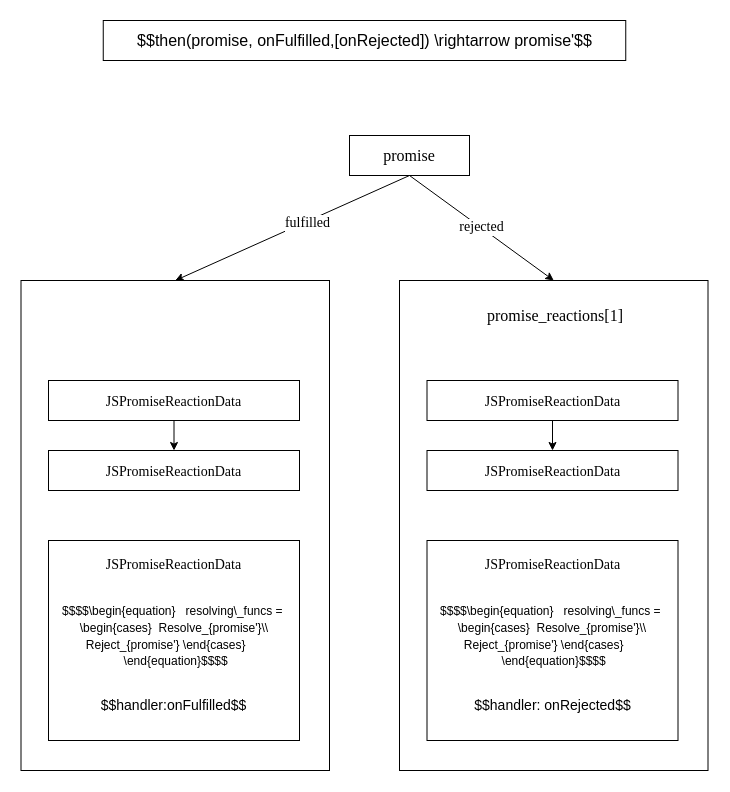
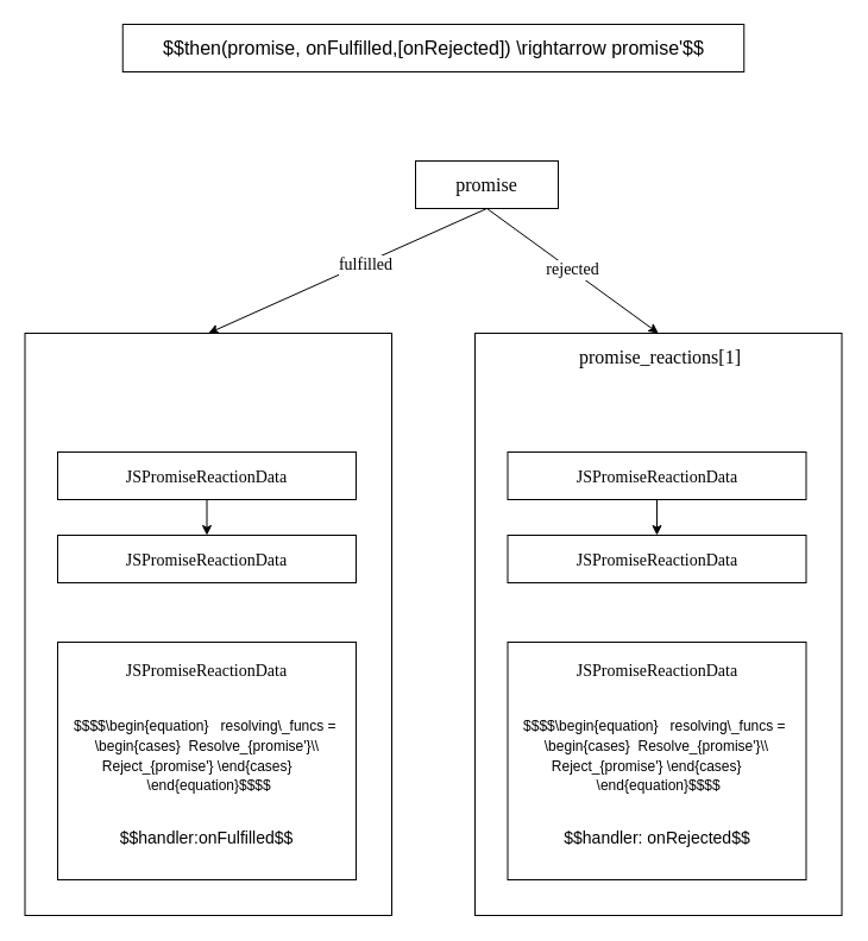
  <mxCell id="0" />
  <mxCell id="1" parent="0" />
  <mxCell id="2" value="" style="rounded=0;whiteSpace=wrap;html=1;fontSize=16;" parent="1" vertex="1"><mxGeometry x="20.5" y="280" width="308.5" height="490" as="geometry" /></mxCell>
  <mxCell id="3" value="&lt;font style=&quot;font-size: 16px;&quot;&gt;$$then(promise, onFulfilled,[onRejected]) \rightarrow promise'$$&lt;/font&gt;" style="rounded=0;whiteSpace=wrap;html=1;" parent="1" vertex="1"><mxGeometry x="102.75" y="20" width="522.5" height="40" as="geometry" /></mxCell>
  <mxCell id="4" value="promise" style="rounded=0;whiteSpace=wrap;html=1;fontSize=16;fontFamily=SF Mono;" parent="1" vertex="1"><mxGeometry x="349" y="135" width="120" height="40" as="geometry" /></mxCell>
  <mxCell id="5" value="&lt;font style=&quot;font-size: 14px;&quot;&gt;JSPromiseReactionData&lt;br&gt;&lt;/font&gt;" style="rounded=0;whiteSpace=wrap;html=1;fontSize=16;fontFamily=SF Mono;" parent="1" vertex="1"><mxGeometry x="48" y="450" width="251" height="40" as="geometry" /></mxCell>
  <mxCell id="6" value="" style="rounded=0;whiteSpace=wrap;html=1;fontSize=16;" parent="1" vertex="1"><mxGeometry x="48" y="540" width="251" height="200" as="geometry" /></mxCell>
  <mxCell id="7" value="" style="shape=image;html=1;verticalAlign=top;verticalLabelPosition=bottom;labelBackgroundColor=#ffffff;imageAspect=0;aspect=fixed;image=https://cdn1.iconfinder.com/data/icons/material-core/16/more-vert-128.png;fontSize=16;" parent="1" vertex="1"><mxGeometry x="166" y="505" width="20" height="20" as="geometry" /></mxCell>
  <mxCell id="8" value="" style="endArrow=classic;html=1;rounded=0;fontSize=14;exitX=0.5;exitY=1;exitDx=0;exitDy=0;entryX=0.5;entryY=0;entryDx=0;entryDy=0;" parent="1" source="4" target="2" edge="1"><mxGeometry width="50" height="50" relative="1" as="geometry"><mxPoint x="413" y="410" as="sourcePoint" /><mxPoint x="463" y="360" as="targetPoint" /></mxGeometry></mxCell>
  <mxCell id="9" value="fulfilled" style="edgeLabel;html=1;align=center;verticalAlign=middle;resizable=0;points=[];fontSize=14;fontFamily=SF Mono;" parent="8" connectable="0" vertex="1"><mxGeometry x="-0.116" y="1" relative="1" as="geometry"><mxPoint as="offset" /></mxGeometry></mxCell>
  <mxCell id="10" value="rejected" style="endArrow=classic;html=1;rounded=0;fontSize=14;exitX=0.5;exitY=1;exitDx=0;exitDy=0;entryX=0.5;entryY=0;entryDx=0;entryDy=0;fontFamily=SF Mono;" parent="1" source="4" target="15" edge="1"><mxGeometry width="50" height="50" relative="1" as="geometry"><mxPoint x="413" y="410" as="sourcePoint" /><mxPoint x="553" y="280" as="targetPoint" /></mxGeometry></mxCell>
  <mxCell id="11" value="JSPromiseReactionData" style="text;html=1;strokeColor=none;fillColor=none;align=center;verticalAlign=middle;whiteSpace=wrap;rounded=0;fontSize=14;fontFamily=SF Mono;" parent="1" vertex="1"><mxGeometry x="73" y="550" width="201" height="30" as="geometry" /></mxCell>
  <mxCell id="12" value="$$handler:onFulfilled$$" style="text;html=1;strokeColor=none;fillColor=none;align=center;verticalAlign=middle;whiteSpace=wrap;rounded=0;fontSize=14;" parent="1" vertex="1"><mxGeometry x="88" y="690" width="171" height="30" as="geometry" /></mxCell>
  <mxCell id="13" value="&lt;font style=&quot;font-size: 12px;&quot;&gt;$$$$\begin{equation}&amp;nbsp; &amp;nbsp;resolving\_funcs =&amp;nbsp; \begin{cases}&amp;nbsp; Resolve_{promise'}\\ Reject_{promise'} \end{cases}&amp;nbsp; &amp;nbsp; &amp;nbsp; &amp;nbsp;\end{equation}$$$$&lt;/font&gt;" style="text;html=1;strokeColor=none;fillColor=none;align=center;verticalAlign=middle;whiteSpace=wrap;rounded=0;fontSize=14;" parent="1" vertex="1"><mxGeometry x="53.5" y="610" width="240" height="50" as="geometry" /></mxCell>
  <mxCell id="14" value="&lt;font style=&quot;font-size: 14px;&quot;&gt;JSPromiseReactionData&lt;br&gt;&lt;/font&gt;" style="rounded=0;whiteSpace=wrap;html=1;fontSize=16;fontFamily=SF Mono;" parent="1" vertex="1"><mxGeometry x="48" y="380" width="251" height="40" as="geometry" /></mxCell>
  <mxCell id="15" value="" style="rounded=0;whiteSpace=wrap;html=1;fontSize=16;" parent="1" vertex="1"><mxGeometry x="399" y="280" width="308.5" height="490" as="geometry" /></mxCell>
- <mxCell id="16" value="promise_reactions[1]" style="text;html=1;strokeColor=none;fillColor=none;align=center;verticalAlign=middle;whiteSpace=wrap;rounded=0;fontSize=16;fontFamily=SF Mono;" parent="1" vertex="1"><mxGeometry x="449.5" y="300" width="210" height="30" as="geometry" /></mxCell>
+ <mxCell id="16" value="promise_reactions[1]" style="text;html=1;strokeColor=none;fillColor=none;align=center;verticalAlign=middle;whiteSpace=wrap;rounded=0;fontSize=16;fontFamily=SF Mono;" parent="1" vertex="1"><mxGeometry x="449.5" y="285" width="210" height="30" as="geometry" /></mxCell>
  <mxCell id="17" value="&lt;font style=&quot;font-size: 14px;&quot;&gt;JSPromiseReactionData&lt;br&gt;&lt;/font&gt;" style="rounded=0;whiteSpace=wrap;html=1;fontSize=16;fontFamily=SF Mono;" parent="1" vertex="1"><mxGeometry x="426.5" y="450" width="251" height="40" as="geometry" /></mxCell>
  <mxCell id="18" value="" style="rounded=0;whiteSpace=wrap;html=1;fontSize=16;" parent="1" vertex="1"><mxGeometry x="426.5" y="540" width="251" height="200" as="geometry" /></mxCell>
  <mxCell id="19" value="" style="shape=image;html=1;verticalAlign=top;verticalLabelPosition=bottom;labelBackgroundColor=#ffffff;imageAspect=0;aspect=fixed;image=https://cdn1.iconfinder.com/data/icons/material-core/16/more-vert-128.png;fontSize=16;" parent="1" vertex="1"><mxGeometry x="544.5" y="505" width="20" height="20" as="geometry" /></mxCell>
  <mxCell id="20" value="JSPromiseReactionData" style="text;html=1;strokeColor=none;fillColor=none;align=center;verticalAlign=middle;whiteSpace=wrap;rounded=0;fontSize=14;fontFamily=SF Mono;" parent="1" vertex="1"><mxGeometry x="451.5" y="550" width="201" height="30" as="geometry" /></mxCell>
  <mxCell id="21" value="$$handler:&amp;nbsp;onRejected$$" style="text;html=1;strokeColor=none;fillColor=none;align=center;verticalAlign=middle;whiteSpace=wrap;rounded=0;fontSize=14;" parent="1" vertex="1"><mxGeometry x="466.5" y="690" width="171" height="30" as="geometry" /></mxCell>
  <mxCell id="22" value="&lt;font style=&quot;font-size: 12px;&quot;&gt;$$$$\begin{equation}&amp;nbsp; &amp;nbsp;resolving\_funcs =&amp;nbsp; \begin{cases}&amp;nbsp; Resolve_{promise'}\\ Reject_{promise'} \end{cases}&amp;nbsp; &amp;nbsp; &amp;nbsp; &amp;nbsp;\end{equation}$$$$&lt;/font&gt;" style="text;html=1;strokeColor=none;fillColor=none;align=center;verticalAlign=middle;whiteSpace=wrap;rounded=0;fontSize=14;" parent="1" vertex="1"><mxGeometry x="432" y="610" width="240" height="50" as="geometry" /></mxCell>
  <mxCell id="23" value="&lt;font style=&quot;font-size: 14px;&quot;&gt;JSPromiseReactionData&lt;br&gt;&lt;/font&gt;" style="rounded=0;whiteSpace=wrap;html=1;fontSize=16;fontFamily=SF Mono;" parent="1" vertex="1"><mxGeometry x="426.5" y="380" width="251" height="40" as="geometry" /></mxCell>
  <mxCell id="24" value="" style="endArrow=classic;html=1;rounded=0;exitX=0.5;exitY=1;exitDx=0;exitDy=0;entryX=0.5;entryY=0;entryDx=0;entryDy=0;" parent="1" source="14" target="5" edge="1"><mxGeometry width="50" height="50" relative="1" as="geometry"><mxPoint x="339" y="490" as="sourcePoint" /><mxPoint x="389" y="440" as="targetPoint" /></mxGeometry></mxCell>
  <mxCell id="25" value="" style="endArrow=classic;html=1;rounded=0;exitX=0.5;exitY=1;exitDx=0;exitDy=0;entryX=0.5;entryY=0;entryDx=0;entryDy=0;" parent="1" source="23" target="17" edge="1"><mxGeometry width="50" height="50" relative="1" as="geometry"><mxPoint x="339" y="490" as="sourcePoint" /><mxPoint x="389" y="440" as="targetPoint" /></mxGeometry></mxCell>
